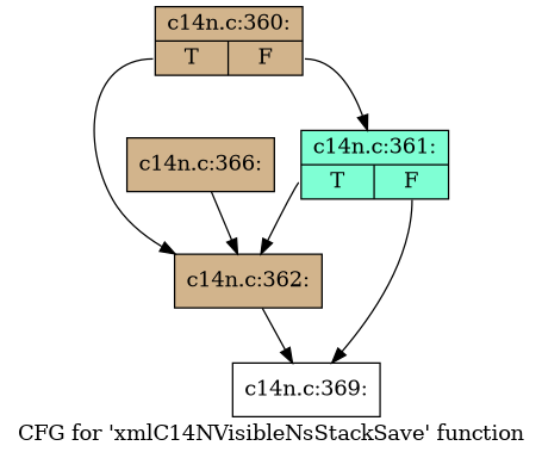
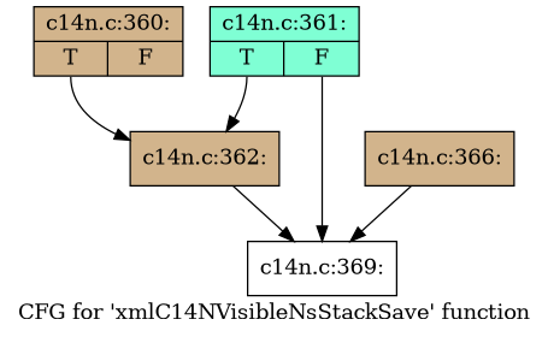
  digraph {
    label="CFG for 'xmlC14NVisibleNsStackSave' function"
    node [fillcolor=tan shape=record style=filled]
    n1 [label="{c14n.c:360:|{<s0>T|<s1>F}}"]
    n2 [label="{c14n.c:362:}"]
    n3 [fillcolor=aquamarine label="{c14n.c:361:|{<s0>T|<s1>F}}"]
    n4 [fillcolor=white label="{c14n.c:369:}"]
    n5 [label="{c14n.c:366:}"]
    n1 -> n2 [tailport=s0]
-   n1 -> n3 [tailport=s1]
    n2 -> n4
    n3 -> n2 [tailport=s0]
    n3 -> n4 [tailport=s1]
-   n5 -> n2
+   n5 -> n4
  }
